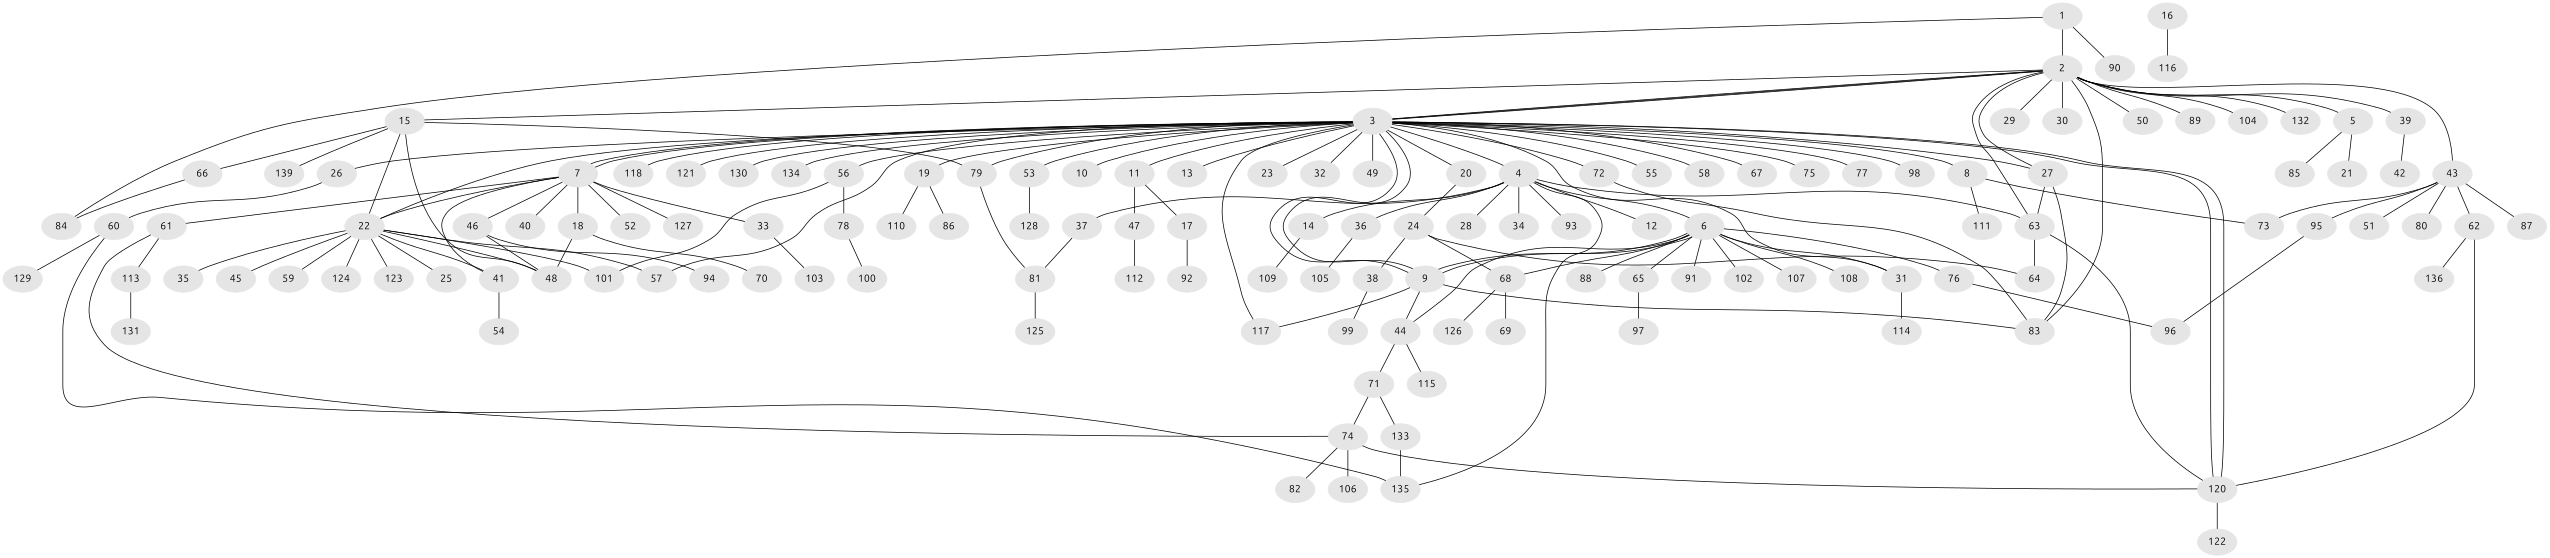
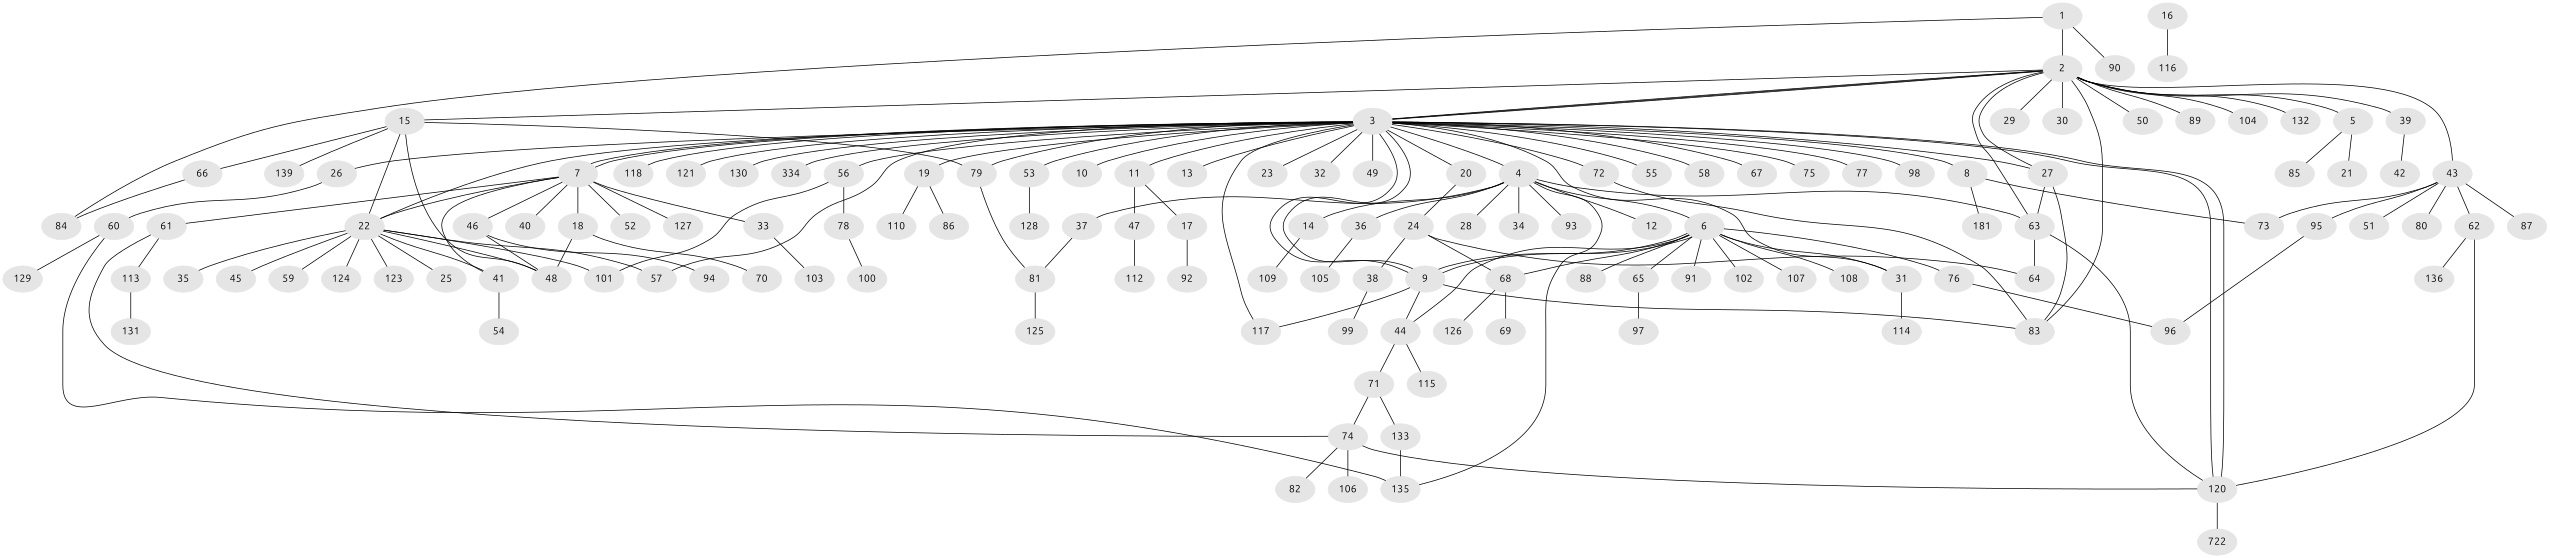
  graph {
    fontname=Ubuntu
    node [color=gray90 fontname=Ubuntu style=filled]
    edge [fontname=Ubuntu]
    1
    2
    84
    90
    3
    5
    15
    27
    29
    30
    39
    43
    50
    63
    83
    89
    104
    132
    4
    7
    8
    9
    10
    11
    13
    19
    20
    22
    23
    26
    31
    32
    49
    53
    55
    56
    57
    58
    67
    72
    75
    77
    79
    98
    117
    118
    120
    121
    130
-   134
+   134 [label=334]
    21
    85
    48
    66
    n55 [label=139]
    16
    116
    42
    73
    51
    62
    80
    87
    95
    64
    6
    12
    14
    28
    34
    36
    37
    93
    135
    18
    33
    40
    41
    46
    52
    61
    127
-   111
+   111 [label=181]
    44
    17
    47
    86
    110
    24
    25
    35
    45
    59
    101
    123
    124
    60
    114
    128
    78
    81
-   122
+   122 [label=722]
    65
    68
    76
    88
    91
    102
    107
    108
    109
    105
    71
    115
    97
    69
    126
    96
    70
    103
    54
    94
    74
    113
    92
    112
    38
    99
    129
    125
    136
    133
    100
    82
    106
    131
    1 -- 2
    1 -- 84
    1 -- 90
    2 -- 3
    2 -- 3
    2 -- 3
    2 -- 5
    2 -- 15
    2 -- 27
    2 -- 29
    2 -- 30
    2 -- 39
    2 -- 43
    2 -- 50
    2 -- 63
    2 -- 83
    2 -- 89
    2 -- 104
    2 -- 132
    3 -- 27
    3 -- 4
    3 -- 7
    3 -- 7
    3 -- 8
    3 -- 9
    3 -- 9
    3 -- 10
    3 -- 11
    3 -- 13
    3 -- 19
    3 -- 20
    3 -- 22
    3 -- 23
    3 -- 26
    3 -- 31
    3 -- 32
    3 -- 49
    3 -- 53
    3 -- 55
    3 -- 56
    3 -- 57
    3 -- 58
    3 -- 67
    3 -- 72
    3 -- 75
    3 -- 77
    3 -- 79
    3 -- 98
    3 -- 117
    3 -- 118
    3 -- 120
    3 -- 120
    3 -- 121
    3 -- 130
    3 -- 134
    5 -- 21
    5 -- 85
    15 -- 22
    15 -- 79
    15 -- 48
    15 -- 66
    15 -- n55
    27 -- 63
    27 -- 83
    39 -- 42
    43 -- 73
    43 -- 51
    43 -- 62
    43 -- 80
    43 -- 87
    43 -- 95
    63 -- 120
    63 -- 64
    4 -- 63
    4 -- 6
    4 -- 12
    4 -- 14
    4 -- 28
    4 -- 34
    4 -- 36
    4 -- 37
    4 -- 93
    4 -- 135
    7 -- 22
    7 -- 18
    7 -- 33
    7 -- 40
    7 -- 41
    7 -- 46
    7 -- 52
    7 -- 61
    7 -- 127
    8 -- 73
    8 -- 111
    9 -- 83
    9 -- 117
    9 -- 44
    11 -- 17
    11 -- 47
    19 -- 86
    19 -- 110
    20 -- 24
    22 -- 57
    22 -- 48
    22 -- 41
    22 -- 25
    22 -- 35
    22 -- 45
    22 -- 59
    22 -- 101
    22 -- 123
    22 -- 124
    26 -- 60
    31 -- 114
    53 -- 128
    56 -- 101
    56 -- 78
    72 -- 83
    79 -- 81
    120 -- 122
    66 -- 84
    16 -- 116
    62 -- 120
    62 -- 136
    95 -- 96
    6 -- 9
    6 -- 9
    6 -- 31
    6 -- 44
    6 -- 65
    6 -- 68
    6 -- 76
    6 -- 88
    6 -- 91
    6 -- 102
    6 -- 107
    6 -- 108
    14 -- 109
    36 -- 105
    37 -- 81
    18 -- 48
    18 -- 70
    33 -- 103
    41 -- 54
    46 -- 48
    46 -- 94
    61 -- 74
    61 -- 113
    44 -- 71
    44 -- 115
    17 -- 92
    47 -- 112
    24 -- 64
    24 -- 68
    24 -- 38
    60 -- 135
    60 -- 129
    78 -- 100
    81 -- 125
    65 -- 97
    68 -- 69
    68 -- 126
    76 -- 96
    71 -- 74
    71 -- 133
    74 -- 120
    74 -- 82
    74 -- 106
    113 -- 131
    38 -- 99
    133 -- 135
  }
